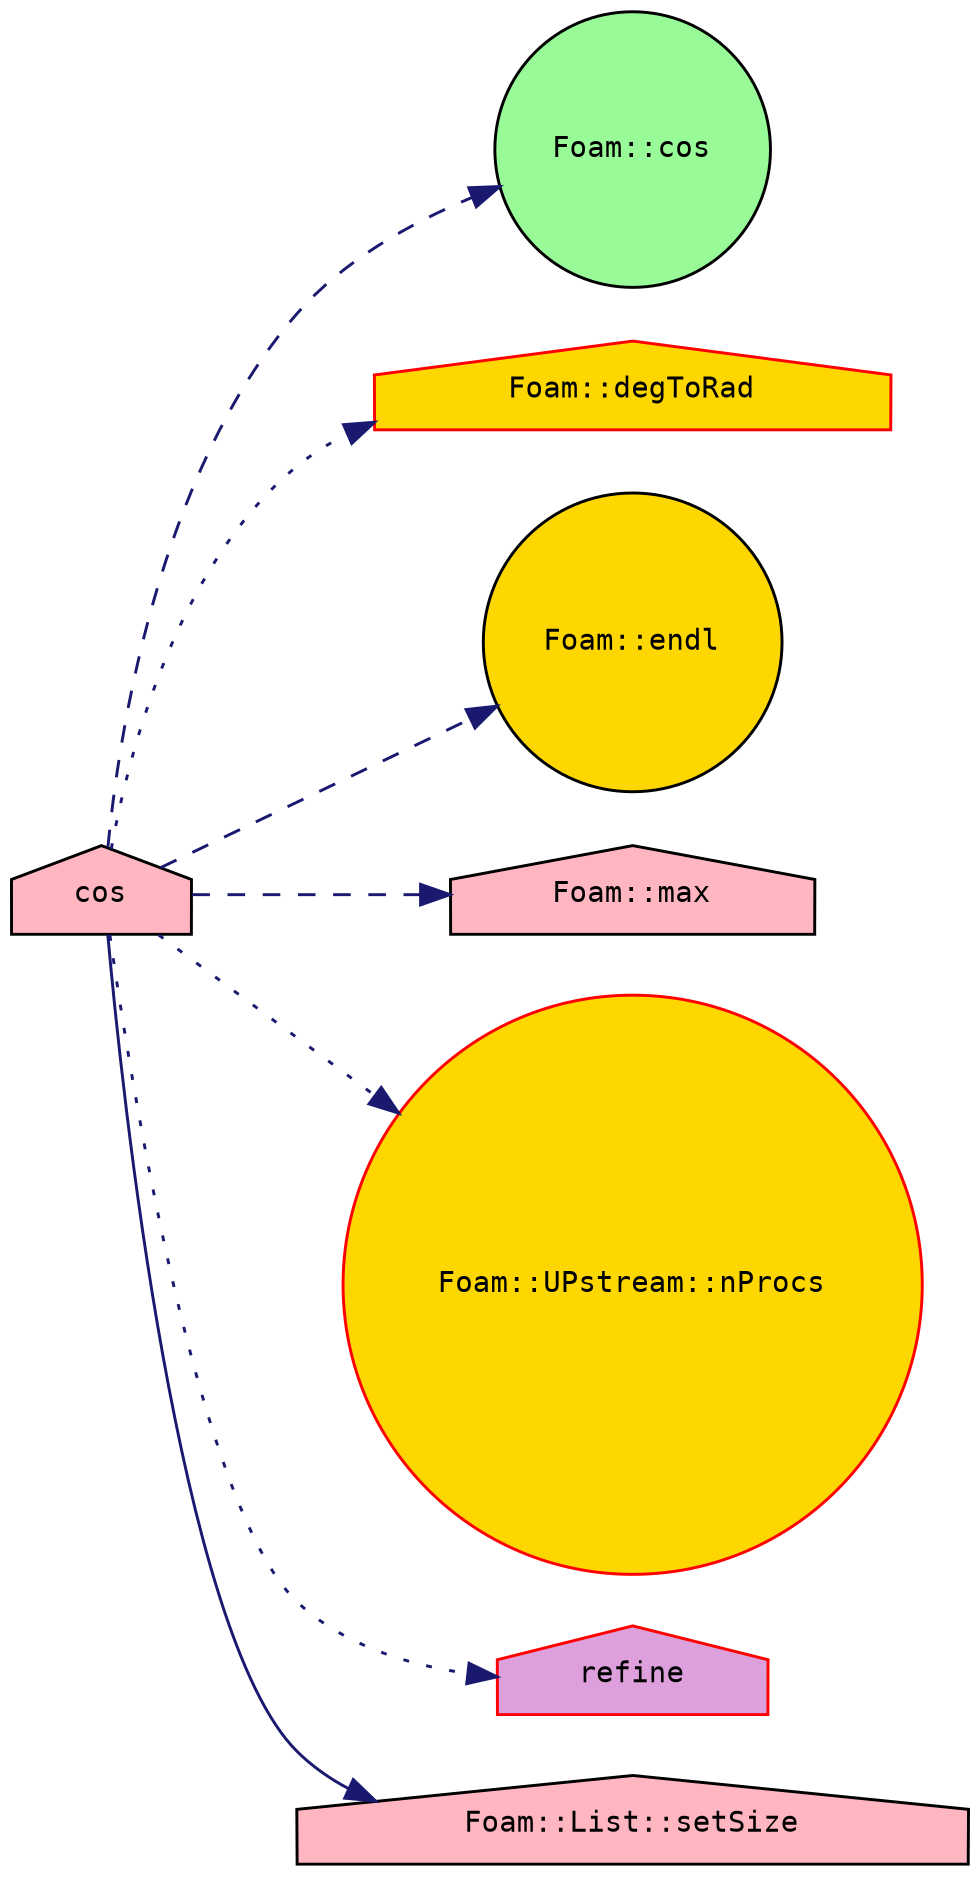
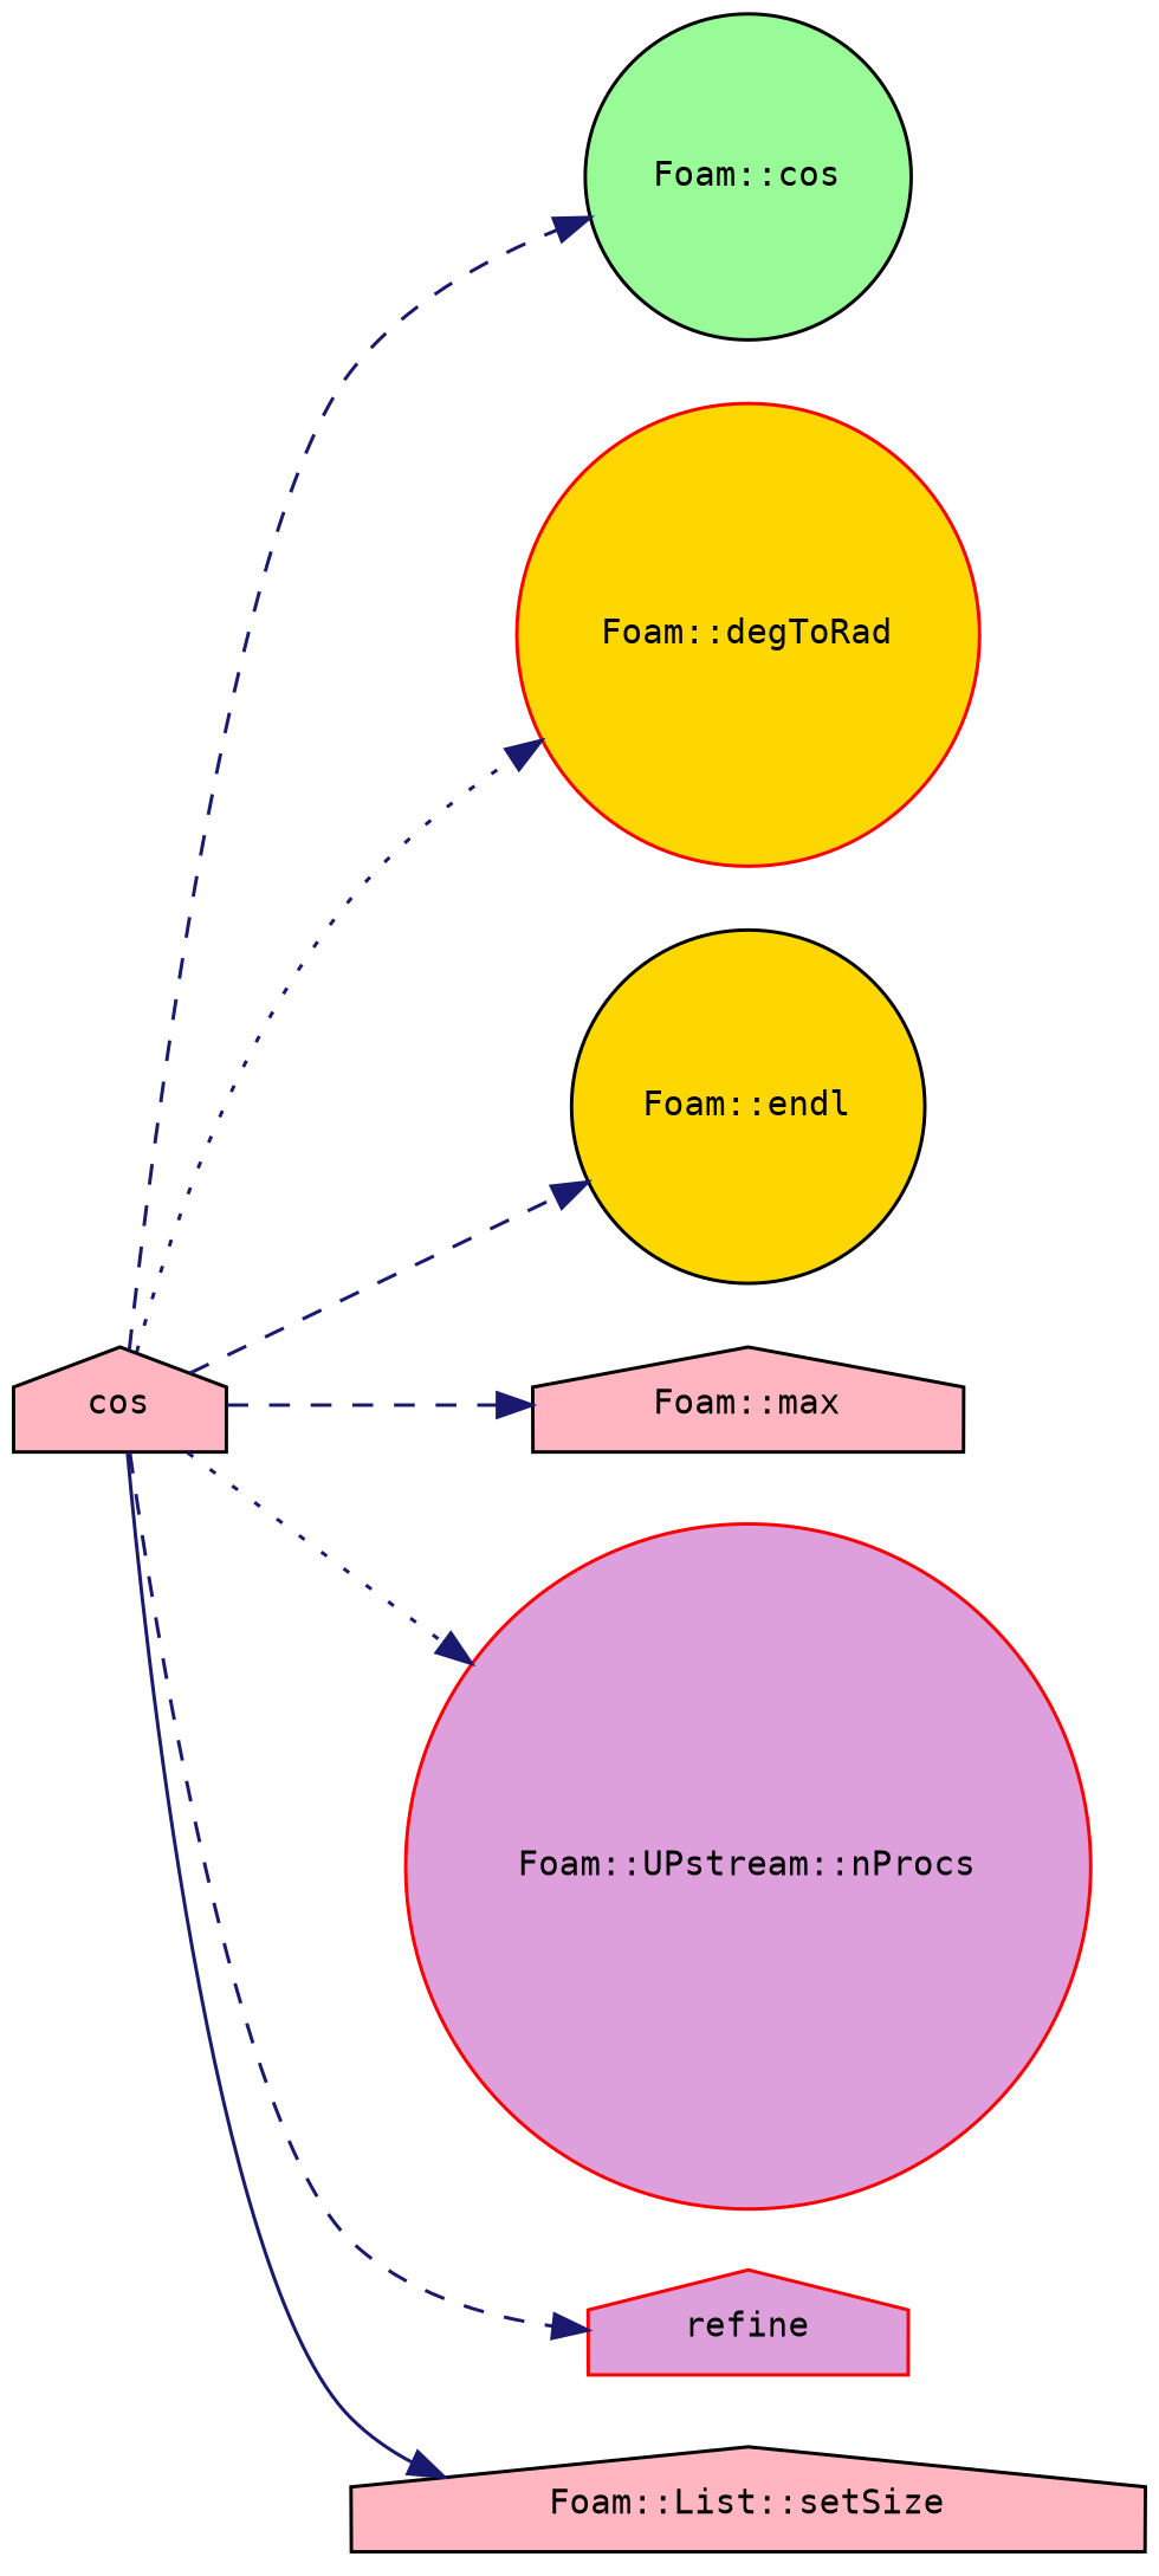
  digraph {
    fontname="DejaVu Sans Mono"
    rankdir=LR
    node [color=black fillcolor=lightpink fontname="DejaVu Sans Mono" fontsize=10 shape=house style=filled]
    edge [color=midnightblue fontname="DejaVu Sans Mono" fontsize=10 labelfontname=Helvetica labelfontsize=10 style=dashed]
    n1 [fontcolor=black height=0.2 label=cos width=0.4]
    n2 [fillcolor=palegreen height=0.2 label="Foam::cos" shape=circle width=0.4]
-   n3 [color=red fillcolor=gold height=0.2 label="Foam::degToRad" width=0.4]
+   n3 [color=red fillcolor=gold height=0.2 label="Foam::degToRad" shape=circle width=0.4]
    n4 [fillcolor=gold height=0.2 label="Foam::endl" shape=circle width=0.4]
    n5 [height=0.2 label="Foam::max" width=0.4]
-   n6 [color=red fillcolor=gold height=0.2 label="Foam::UPstream::nProcs" shape=circle width=0.4]
+   n6 [color=red fillcolor=plum height=0.2 label="Foam::UPstream::nProcs" shape=circle width=0.4]
    n7 [color=red fillcolor=plum height=0.2 label=refine width=0.4]
    n8 [height=0.2 label="Foam::List::setSize" width=0.4]
    n1 -> n2
    n1 -> n3 [style=dotted]
    n1 -> n4
    n1 -> n5
    n1 -> n6 [style=dotted]
-   n1 -> n7 [style=dotted]
+   n1 -> n7
    n1 -> n8 [style=solid]
  }
